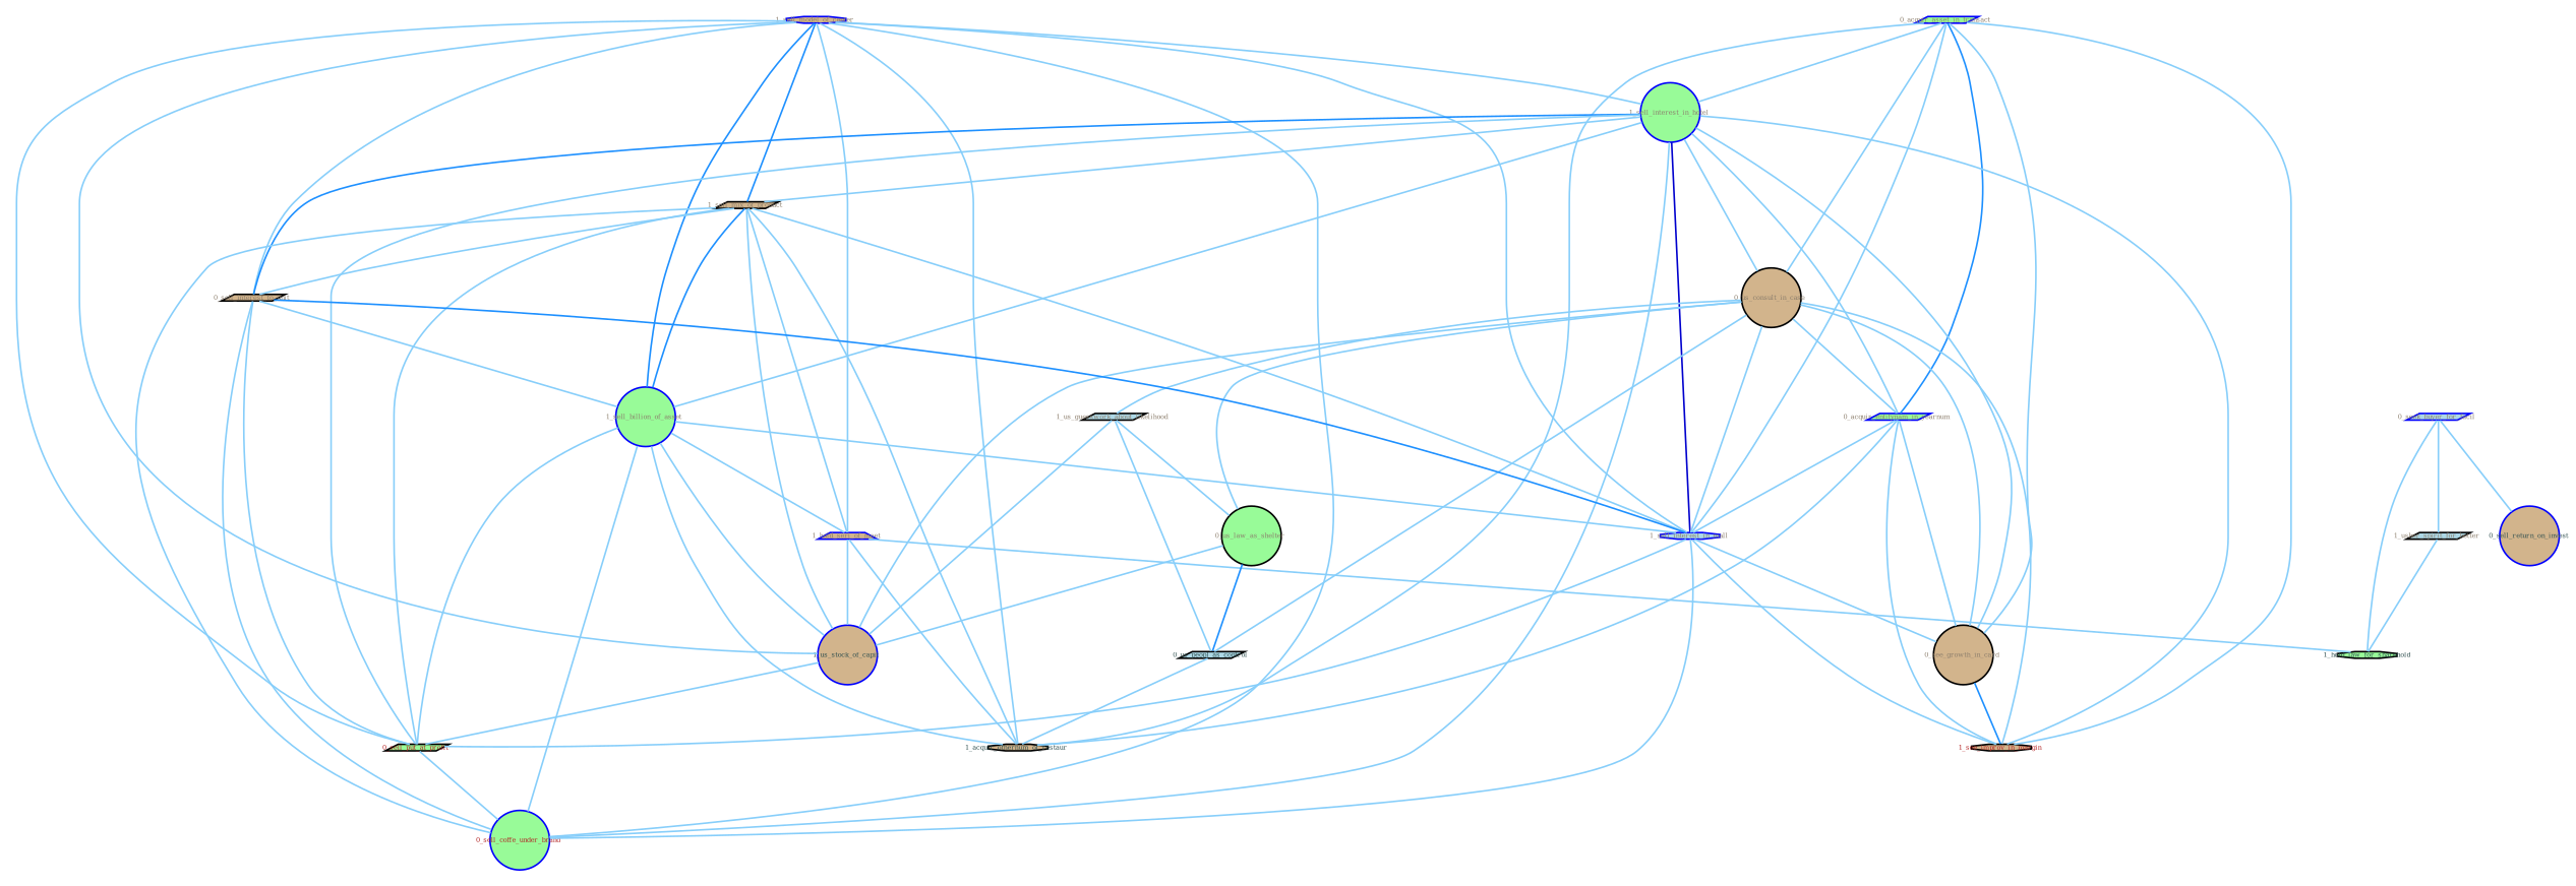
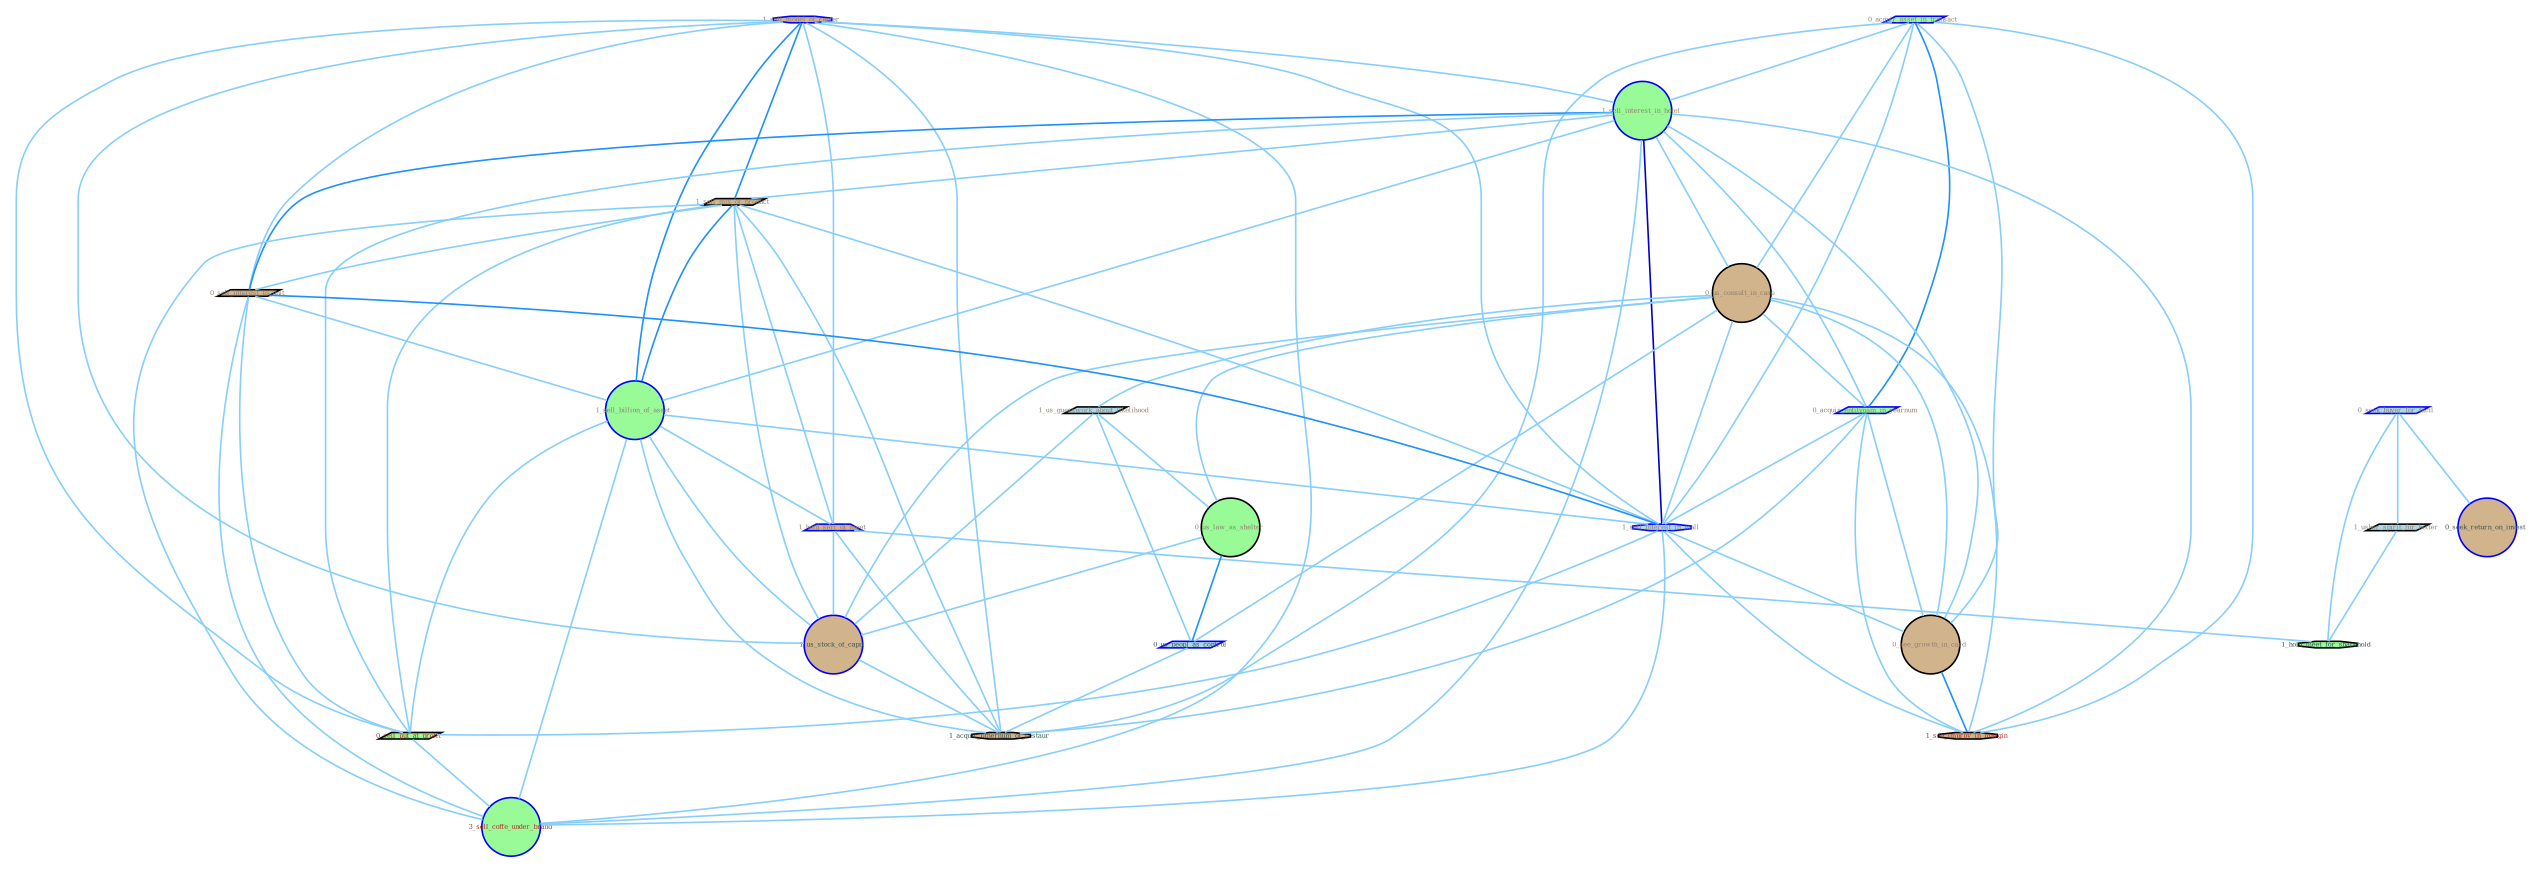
  graph {
    node [color=blue fillcolor=tan fixedsize=true fontcolor="#8b7d6b" fontsize=4 shape=parallelogram style=filled]
    edge [color="#87cefa" w=1]
    "1_sell_model_of_center " [height=.06 shape=octagon width=.5]
    "0_acquir_asset_in_transact " [fillcolor=palegreen height=.06 width=.5]
    "1_sell_interest_in_hotel " [fillcolor=palegreen height=.06 shape=circle width=.5]
    "1_sell_mix_of_product " [color=black height=.06 width=.5]
    "0_us_consult_in_case " [color=black height=.06 shape=circle width=.5]
    "0_sell_interest_to_unit " [color=black height=.06 width=.5]
    "1_sell_billion_of_asset " [fillcolor=palegreen height=.06 shape=circle width=.5]
    "0_seek_buyer_for_facil " [fillcolor=lightblue height=.06 width=.5]
    "1_hold_seri_of_meet " [height=.06 shape=trapezium width=.5]
    "1_us_guesswork_about_likelihood " [color=black fillcolor=lightblue height=.06 width=.5]
    "0_us_law_as_shelter " [color=black fillcolor=palegreen height=.06 shape=circle width=.5]
    "1_usher_spirit_for_better " [color=black fillcolor=lightblue height=.06 width=.5]
    "0_acquir_entitynam_in_yearnum " [fillcolor=palegreen height=.06 width=.5]
    "1_sell_interest_in_mall " [fillcolor=lightblue height=.06 shape=octagon width=.5]
    "0_see_growth_in_card " [color=black height=.06 shape=circle width=.5]
    "0_sell_put_at_profit " [color=black fillcolor=palegreen fontcolor="#b22222" height=.06 width=.5]
    "1_see_improv_in_margin " [color=black fontcolor="#b22222" height=.06 shape=octagon width=.5]
-   "0_sell_coffe_under_brand " [fillcolor=palegreen fontcolor="#b22222" height=.06 shape=circle width=.5]
+   "0_sell_coffe_under_brand " [fillcolor=palegreen fontcolor="#b22222" height=.06 shape=circle width=.5 label="3_sell_coffe_under_brand"]
    "1_us_stock_of_capit " [fontcolor="#2f4f4f" height=.06 shape=circle width=.5]
    "1_acquir_othernum_of_restaur " [color=black fontcolor="#2f4f4f" height=.06 shape=octagon width=.5]
-   "0_us_peopl_as_control " [color=black fillcolor=lightblue fontcolor="#2f4f4f" height=.06 width=.5]
-   "0_seek_return_on_invest " [fontcolor="#2f4f4f" height=.06 shape=circle width=.5 label="0_sell_return_on_invest"]
-   "1_hold_meet_for_sharehold " [color=black fillcolor=palegreen fontcolor="#2f4f4f" height=.06 shape=octagon width=.5 label="1_hold_law_for_sharehold"]
+   "0_us_peopl_as_control " [fillcolor=lightblue fontcolor="#2f4f4f" height=.06 width=.5]
+   "0_seek_return_on_invest " [fontcolor="#2f4f4f" height=.06 shape=circle width=.5]
+   "1_hold_meet_for_sharehold " [color=black fillcolor=palegreen fontcolor="#2f4f4f" height=.06 shape=octagon width=.5]
    subgraph sub_1 {
      "1_sell_model_of_center "
      "0_acquir_asset_in_transact "
      "1_sell_interest_in_hotel "
      "1_sell_mix_of_product "
      "0_us_consult_in_case "
      "0_sell_interest_to_unit "
      "1_sell_billion_of_asset "
      "0_seek_buyer_for_facil "
      "1_hold_seri_of_meet "
      "1_us_guesswork_about_likelihood "
      "0_us_law_as_shelter "
      "1_usher_spirit_for_better "
      "0_acquir_entitynam_in_yearnum "
      "1_sell_interest_in_mall "
      "0_see_growth_in_card "
    }
    subgraph sub_2 {
      "0_sell_put_at_profit "
      "1_see_improv_in_margin "
      "0_sell_coffe_under_brand "
    }
    "1_sell_model_of_center " -- "1_sell_interest_in_hotel "
    "1_sell_model_of_center " -- "1_sell_mix_of_product " [color="#1e90ff" w=2]
    "1_sell_model_of_center " -- "0_sell_interest_to_unit "
    "1_sell_model_of_center " -- "1_sell_billion_of_asset " [color="#1e90ff" w=2]
    "1_sell_model_of_center " -- "1_hold_seri_of_meet "
    "1_sell_model_of_center " -- "1_sell_interest_in_mall "
    "1_sell_model_of_center " -- "0_sell_put_at_profit "
    "1_sell_model_of_center " -- "0_sell_coffe_under_brand "
    "1_sell_model_of_center " -- "1_us_stock_of_capit "
    "1_sell_model_of_center " -- "1_acquir_othernum_of_restaur "
    "0_acquir_asset_in_transact " -- "1_sell_interest_in_hotel "
    "0_acquir_asset_in_transact " -- "0_us_consult_in_case "
    "0_acquir_asset_in_transact " -- "0_acquir_entitynam_in_yearnum " [color="#1e90ff" w=2]
    "0_acquir_asset_in_transact " -- "1_sell_interest_in_mall "
    "0_acquir_asset_in_transact " -- "0_see_growth_in_card "
    "0_acquir_asset_in_transact " -- "1_see_improv_in_margin "
    "0_acquir_asset_in_transact " -- "1_acquir_othernum_of_restaur "
    "1_sell_interest_in_hotel " -- "1_sell_mix_of_product "
    "1_sell_interest_in_hotel " -- "0_us_consult_in_case "
    "1_sell_interest_in_hotel " -- "0_sell_interest_to_unit " [color="#1e90ff" w=2]
    "1_sell_interest_in_hotel " -- "1_sell_billion_of_asset "
    "1_sell_interest_in_hotel " -- "0_acquir_entitynam_in_yearnum "
    "1_sell_interest_in_hotel " -- "1_sell_interest_in_mall " [color="#0000cd" w=3]
    "1_sell_interest_in_hotel " -- "0_see_growth_in_card "
    "1_sell_interest_in_hotel " -- "0_sell_put_at_profit "
    "1_sell_interest_in_hotel " -- "1_see_improv_in_margin "
    "1_sell_interest_in_hotel " -- "0_sell_coffe_under_brand "
    "1_sell_mix_of_product " -- "0_sell_interest_to_unit "
    "1_sell_mix_of_product " -- "1_sell_billion_of_asset " [color="#1e90ff" w=2]
    "1_sell_mix_of_product " -- "1_hold_seri_of_meet "
    "1_sell_mix_of_product " -- "1_sell_interest_in_mall "
    "1_sell_mix_of_product " -- "0_sell_put_at_profit "
    "1_sell_mix_of_product " -- "0_sell_coffe_under_brand "
    "1_sell_mix_of_product " -- "1_us_stock_of_capit "
    "1_sell_mix_of_product " -- "1_acquir_othernum_of_restaur "
    "0_us_consult_in_case " -- "1_us_guesswork_about_likelihood "
    "0_us_consult_in_case " -- "0_us_law_as_shelter "
    "0_us_consult_in_case " -- "0_acquir_entitynam_in_yearnum "
    "0_us_consult_in_case " -- "1_sell_interest_in_mall "
    "0_us_consult_in_case " -- "0_see_growth_in_card "
    "0_us_consult_in_case " -- "1_see_improv_in_margin "
    "0_us_consult_in_case " -- "1_us_stock_of_capit "
    "0_us_consult_in_case " -- "0_us_peopl_as_control "
    "0_sell_interest_to_unit " -- "1_sell_billion_of_asset "
    "0_sell_interest_to_unit " -- "1_sell_interest_in_mall " [color="#1e90ff" w=2]
    "0_sell_interest_to_unit " -- "0_sell_put_at_profit "
    "0_sell_interest_to_unit " -- "0_sell_coffe_under_brand "
    "1_sell_billion_of_asset " -- "1_hold_seri_of_meet "
    "1_sell_billion_of_asset " -- "1_sell_interest_in_mall "
    "1_sell_billion_of_asset " -- "0_sell_put_at_profit "
    "1_sell_billion_of_asset " -- "0_sell_coffe_under_brand "
    "1_sell_billion_of_asset " -- "1_us_stock_of_capit "
    "1_sell_billion_of_asset " -- "1_acquir_othernum_of_restaur "
    "0_seek_buyer_for_facil " -- "1_usher_spirit_for_better "
    "0_seek_buyer_for_facil " -- "0_seek_return_on_invest "
    "0_seek_buyer_for_facil " -- "1_hold_meet_for_sharehold "
    "1_hold_seri_of_meet " -- "1_us_stock_of_capit "
    "1_hold_seri_of_meet " -- "1_acquir_othernum_of_restaur "
    "1_hold_seri_of_meet " -- "1_hold_meet_for_sharehold "
    "1_us_guesswork_about_likelihood " -- "0_us_law_as_shelter "
    "1_us_guesswork_about_likelihood " -- "1_us_stock_of_capit "
    "1_us_guesswork_about_likelihood " -- "0_us_peopl_as_control "
    "0_us_law_as_shelter " -- "1_us_stock_of_capit "
    "0_us_law_as_shelter " -- "0_us_peopl_as_control " [color="#1e90ff" w=2]
    "1_usher_spirit_for_better " -- "1_hold_meet_for_sharehold "
    "0_acquir_entitynam_in_yearnum " -- "1_sell_interest_in_mall "
    "0_acquir_entitynam_in_yearnum " -- "0_see_growth_in_card "
    "0_acquir_entitynam_in_yearnum " -- "1_see_improv_in_margin "
    "0_acquir_entitynam_in_yearnum " -- "1_acquir_othernum_of_restaur "
    "1_sell_interest_in_mall " -- "0_see_growth_in_card "
    "1_sell_interest_in_mall " -- "0_sell_put_at_profit "
    "1_sell_interest_in_mall " -- "1_see_improv_in_margin "
    "1_sell_interest_in_mall " -- "0_sell_coffe_under_brand "
    "0_see_growth_in_card " -- "1_see_improv_in_margin " [color="#1e90ff" w=2]
    "0_sell_put_at_profit " -- "0_sell_coffe_under_brand "
-   "1_us_stock_of_capit " -- "0_sell_put_at_profit "
+   "1_us_stock_of_capit " -- "1_acquir_othernum_of_restaur "
    "0_us_peopl_as_control " -- "1_acquir_othernum_of_restaur "
  }
